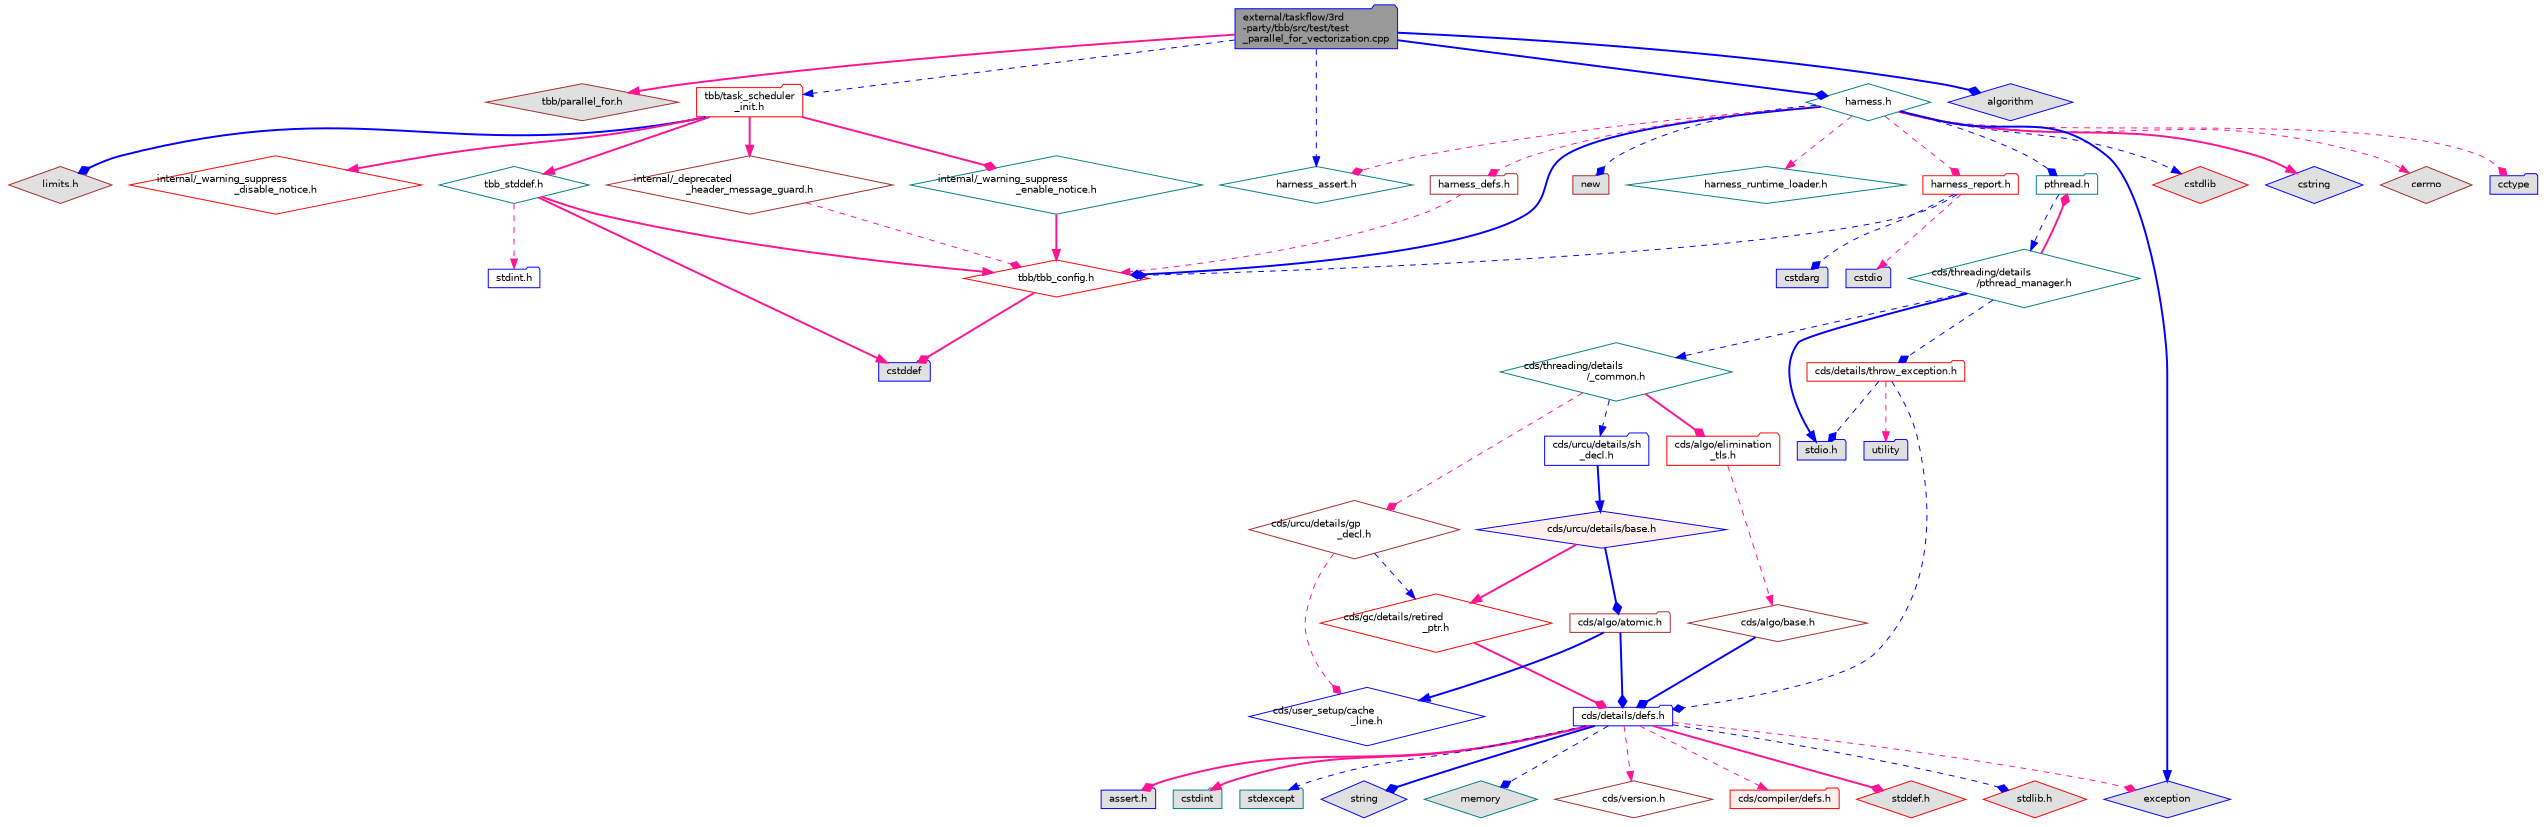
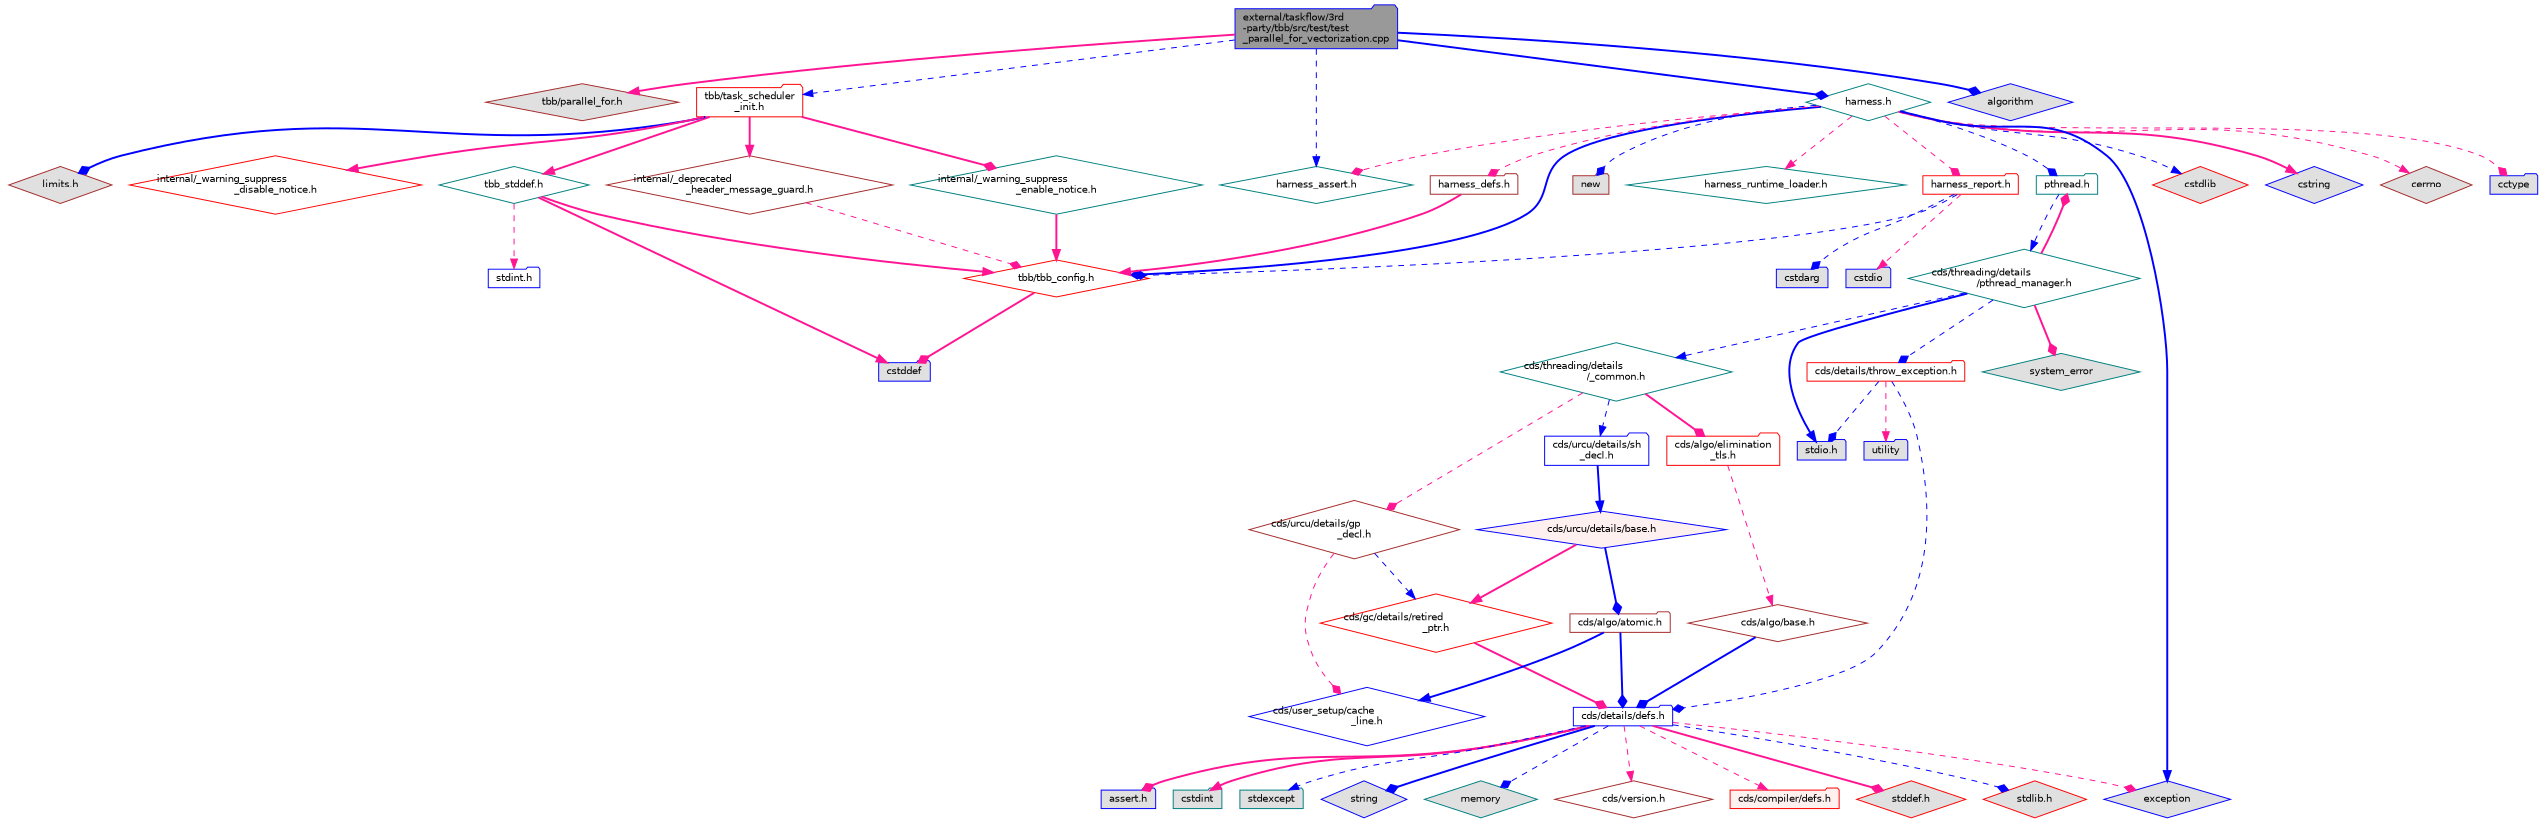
  digraph {
    node [color=blue fillcolor=white fontname=Helvetica fontsize=10 shape=diamond style=filled]
    edge [arrowhead=diamond color=deeppink fontname=Helvetica fontsize=10 labelfontname=Helvetica labelfontsize=10 style=dashed]
    n1 [fillcolor=grey60 fontcolor=black height=0.2 label="external/taskflow/3rd\l-party/tbb/src/test/test\l_parallel_for_vectorization.cpp" shape=folder width=0.4]
    n2 [color=brown fillcolor="#E0E0E0" height=0.2 label="tbb/parallel_for.h" width=0.4]
    n3 [color=red height=0.2 label="tbb/task_scheduler\l_init.h" shape=folder width=0.4]
    n4 [color=teal height=0.2 label="harness.h" width=0.4]
    n5 [color=teal height=0.2 label="harness_assert.h" width=0.4]
    n6 [fillcolor="#E0E0E0" height=0.2 label=algorithm width=0.4]
    n7 [color=brown height=0.2 label="internal/_deprecated\l_header_message_guard.h" width=0.4]
    n8 [color=teal height=0.2 label="internal/_warning_suppress\l_enable_notice.h" width=0.4]
    n9 [color=teal height=0.2 label="tbb_stddef.h" width=0.4]
    n10 [color=brown fillcolor="#E0E0E0" height=0.2 label="limits.h" width=0.4]
    n11 [color=red height=0.2 label="internal/_warning_suppress\l_disable_notice.h" width=0.4]
    n12 [color=red height=0.2 label="tbb/tbb_config.h" width=0.4]
    n13 [color=brown height=0.2 label="harness_defs.h" shape=folder width=0.4]
    n14 [color=red fillcolor="#E0E0E0" height=0.2 label=cstdlib width=0.4]
    n15 [fillcolor="#E0E0E0" height=0.2 label=cstring width=0.4]
    n16 [color=brown fillcolor="#E0E0E0" height=0.2 label=cerrno width=0.4]
    n17 [fillcolor="#E0E0E0" height=0.2 label=cctype shape=folder width=0.4]
    n18 [color=brown fillcolor="#E0E0E0" height=0.2 label=new shape=folder width=0.4]
    n19 [color=teal height=0.2 label="pthread.h" shape=folder width=0.4]
    n20 [fillcolor="#E0E0E0" height=0.2 label=exception width=0.4]
    n21 [color=teal height=0.2 label="harness_runtime_loader.h" width=0.4]
    n22 [color=red height=0.2 label="harness_report.h" shape=folder width=0.4]
    n23 [fillcolor="#E0E0E0" height=0.2 label=cstddef shape=folder width=0.4]
    n24 [height=0.2 label="stdint.h" shape=folder width=0.4]
    n25 [color=teal height=0.2 label="cds/threading/details\l/pthread_manager.h" width=0.4]
    n26 [fillcolor="#E0E0E0" height=0.2 label=cstdio shape=folder width=0.4]
    n27 [fillcolor="#E0E0E0" height=0.2 label=cstdarg shape=folder width=0.4]
+   n28 [color=teal fillcolor="#E0E0E0" height=0.2 label=system_error width=0.4]
    n29 [fillcolor="#E0E0E0" height=0.2 label="stdio.h" shape=folder width=0.4]
    n30 [color=teal height=0.2 label="cds/threading/details\l/_common.h" width=0.4]
    n31 [color=red height=0.2 label="cds/details/throw_exception.h" shape=folder width=0.4]
    n32 [color=brown height=0.2 label="cds/urcu/details/gp\l_decl.h" width=0.4]
    n33 [height=0.2 label="cds/urcu/details/sh\l_decl.h" shape=folder width=0.4]
    n34 [color=red height=0.2 label="cds/algo/elimination\l_tls.h" shape=folder width=0.4]
    n35 [height=0.2 label="cds/details/defs.h" shape=folder width=0.4]
    n36 [fillcolor="#E0E0E0" height=0.2 label=utility shape=folder width=0.4]
    n37 [height=0.2 label="cds/user_setup/cache\l_line.h" width=0.4]
    n38 [color=red height=0.2 label="cds/gc/details/retired\l_ptr.h" width=0.4]
    n39 [fillcolor="#FFF0F0" height=0.2 label="cds/urcu/details/base.h" width=0.4]
    n40 [color=brown height=0.2 label="cds/algo/base.h" width=0.4]
    n41 [color=brown height=0.2 label="cds/algo/atomic.h" shape=folder width=0.4]
    n42 [color=red fillcolor="#E0E0E0" height=0.2 label="stddef.h" width=0.4]
    n43 [color=red fillcolor="#E0E0E0" height=0.2 label="stdlib.h" width=0.4]
    n44 [fillcolor="#E0E0E0" height=0.2 label="assert.h" shape=folder width=0.4]
    n45 [color=teal fillcolor="#E0E0E0" height=0.2 label=cstdint shape=folder width=0.4]
    n46 [color=teal fillcolor="#E0E0E0" height=0.2 label=stdexcept shape=folder width=0.4]
    n47 [fillcolor="#E0E0E0" height=0.2 label=string width=0.4]
    n48 [color=teal fillcolor="#E0E0E0" height=0.2 label=memory width=0.4]
    n49 [color=brown height=0.2 label="cds/version.h" width=0.4]
    n50 [color=red fillcolor="#FFF0F0" height=0.2 label="cds/compiler/defs.h" shape=folder width=0.4]
    n1 -> n2 [arrowhead=normal style=bold]
    n1 -> n3 [arrowhead=normal color=blue]
    n1 -> n4 [color=blue style=bold]
    n1 -> n5 [arrowhead=normal color=blue]
    n1 -> n6 [color=blue style=bold]
    n3 -> n7 [arrowhead=normal style=bold]
    n3 -> n8 [style=bold]
    n3 -> n9 [arrowhead=normal style=bold]
    n3 -> n10 [color=blue style=bold]
    n3 -> n11 [arrowhead=normal style=bold]
    n4 -> n5
    n4 -> n12 [color=blue style=bold]
    n4 -> n13
    n4 -> n14 [arrowhead=normal color=blue]
    n4 -> n15 [arrowhead=normal style=bold]
    n4 -> n16 [arrowhead=normal]
    n4 -> n17
    n4 -> n18 [color=blue]
    n4 -> n19 [color=blue]
    n4 -> n20 [arrowhead=normal color=blue style=bold]
    n4 -> n21 [arrowhead=normal]
    n4 -> n22
    n7 -> n12
    n8 -> n12 [arrowhead=normal style=bold]
    n9 -> n12 [arrowhead=normal style=bold]
    n9 -> n23 [arrowhead=normal style=bold]
    n9 -> n24 [arrowhead=normal]
    n12 -> n23 [style=bold]
-   n13 -> n12 [arrowhead=normal]
+   n13 -> n12 [arrowhead=normal style=bold]
    n19 -> n25 [arrowhead=normal color=blue]
    n22 -> n12 [color=blue]
    n22 -> n26 [arrowhead=normal]
    n22 -> n27 [color=blue]
    n25 -> n19 [style=bold]
+   n25 -> n28 [style=bold]
    n25 -> n29 [arrowhead=normal color=blue style=bold]
    n25 -> n30 [arrowhead=normal color=blue]
    n25 -> n31 [color=blue]
    n30 -> n32
    n30 -> n33 [arrowhead=normal color=blue]
    n30 -> n34 [style=bold]
    n31 -> n29 [color=blue]
    n31 -> n35 [color=blue]
    n31 -> n36 [arrowhead=normal]
    n32 -> n37
    n32 -> n38 [arrowhead=normal color=blue]
    n33 -> n39 [arrowhead=normal color=blue style=bold]
    n34 -> n40 [arrowhead=normal]
    n35 -> n20
    n35 -> n42 [style=bold]
    n35 -> n43 [color=blue]
    n35 -> n44 [style=bold]
    n35 -> n45 [arrowhead=normal style=bold]
    n35 -> n46 [arrowhead=normal color=blue]
    n35 -> n47 [color=blue style=bold]
    n35 -> n48 [color=blue]
    n35 -> n49 [arrowhead=normal]
    n35 -> n50 [arrowhead=normal]
    n38 -> n35 [style=bold]
    n39 -> n38 [arrowhead=normal style=bold]
    n39 -> n41 [color=blue style=bold]
    n40 -> n35 [color=blue style=bold]
    n41 -> n35 [color=blue style=bold]
    n41 -> n37 [arrowhead=normal color=blue style=bold]
  }
